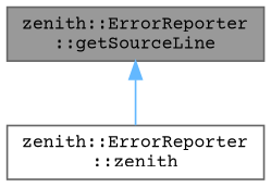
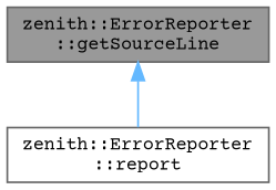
  digraph {
    rankdir=TB
    fontname="Courier Prime"
    node [fontname="Courier Prime" fontsize=10 shape=box style=filled]
    n1 [color=gray40 fillcolor=grey60 fontcolor=black height=0.2 label="zenith::ErrorReporter\l::getSourceLine" width=0.4]
-   n2 [color=grey40 fillcolor=white height=0.2 label="zenith::ErrorReporter\l::zenith" width=0.4]
+   n2 [color=grey40 fillcolor=white height=0.2 label="zenith::ErrorReporter\l::report" width=0.4]
    n1 -> n2 [color=steelblue1 dir=back fontname="Courier Prime" fontsize=10 labelfontname=Helvetica labelfontsize=10 style=solid]
  }
